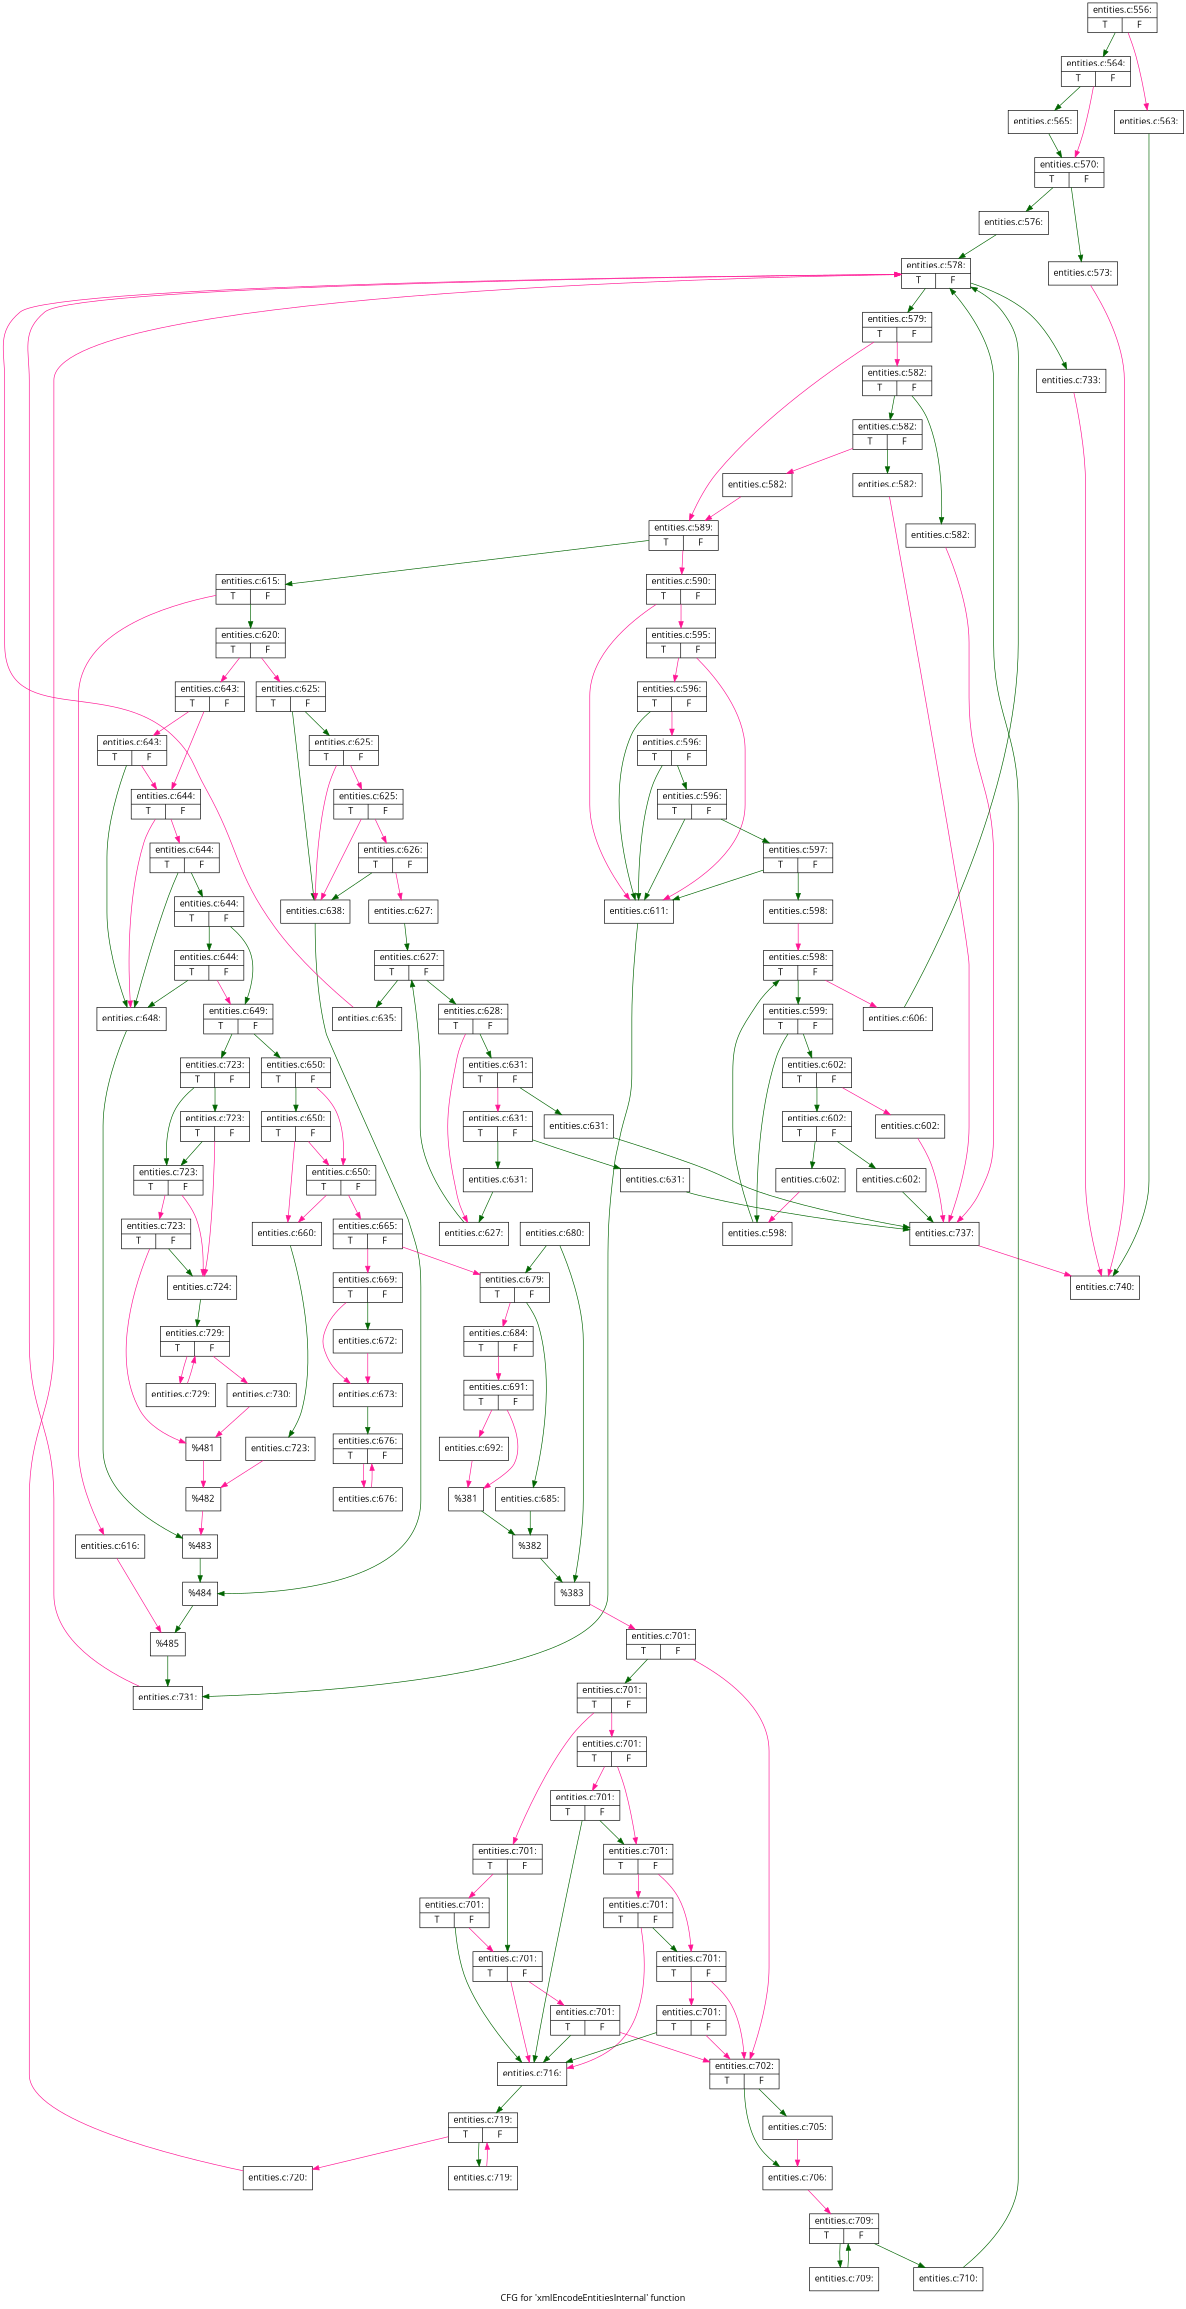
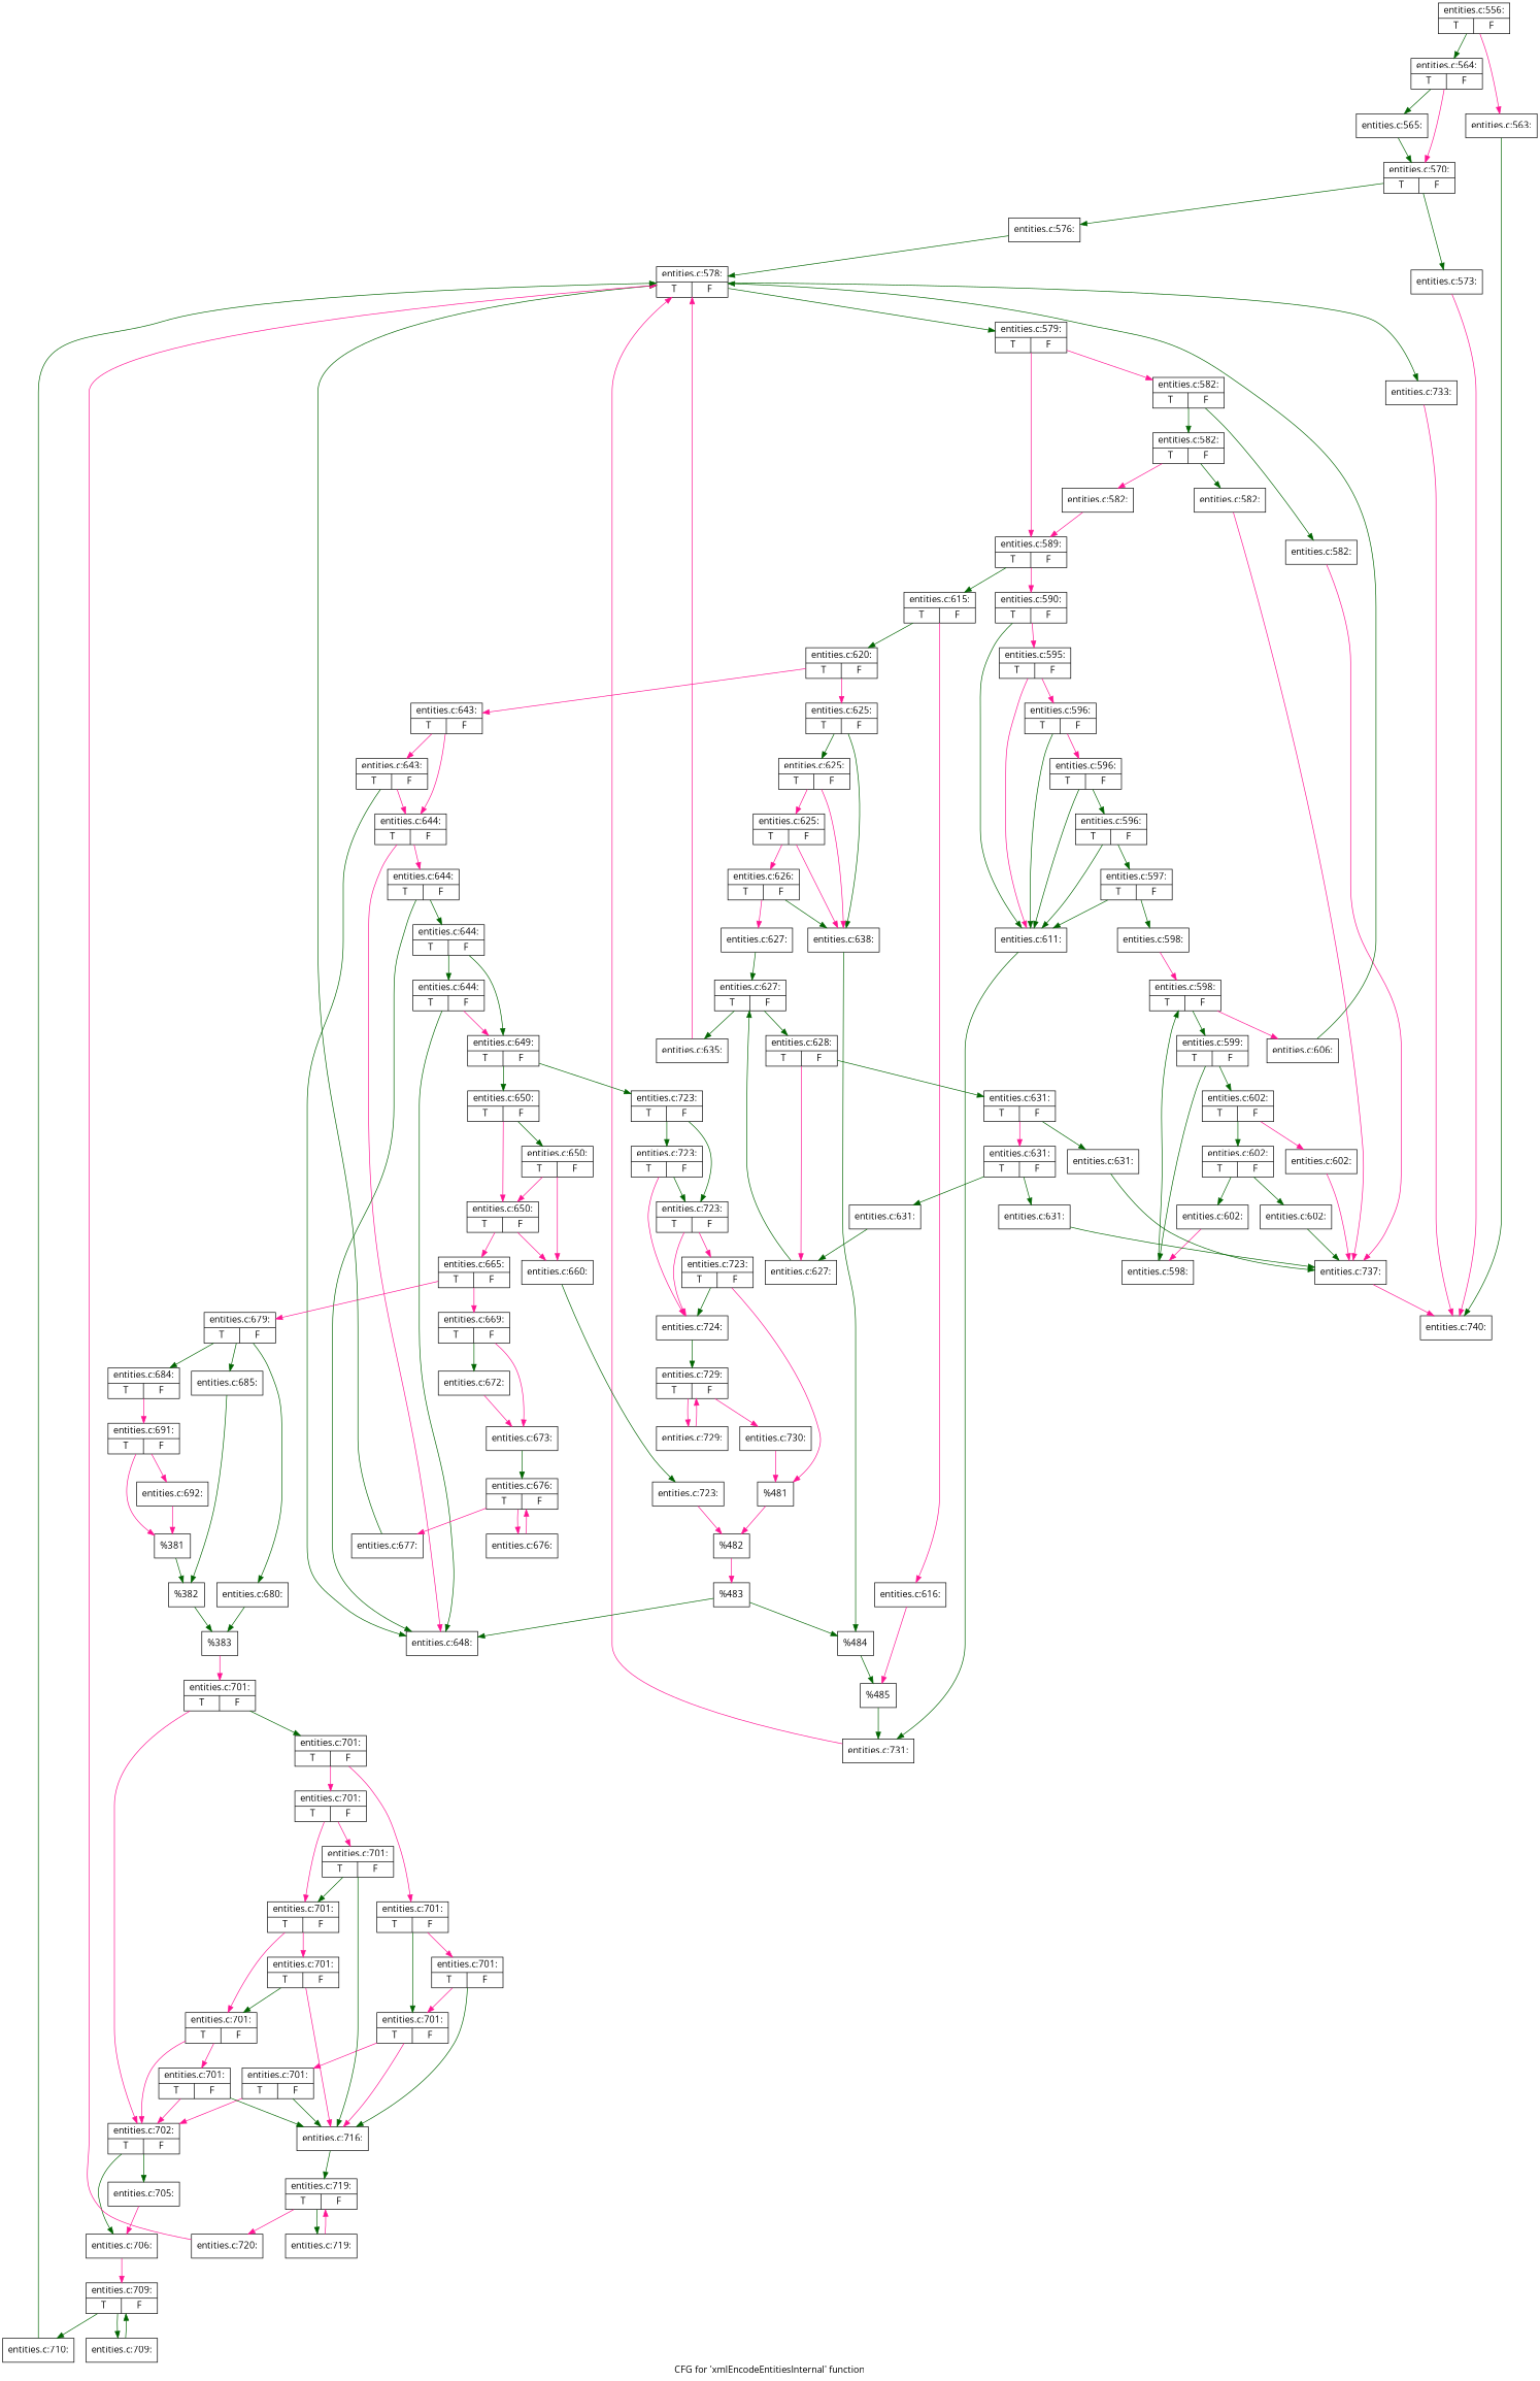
  digraph {
    fontname="Open Sans"
    label="CFG for 'xmlEncodeEntitiesInternal' function"
    node [fontname="Open Sans" shape=record]
    edge [color=deeppink fontname="Open Sans"]
    n1 [label="{entities.c:556:|{<s0>T|<s1>F}}"]
    n2 [label="{entities.c:563:}"]
    n3 [label="{entities.c:564:|{<s0>T|<s1>F}}"]
    n4 [label="{entities.c:740:}"]
    n5 [label="{entities.c:565:}"]
    n6 [label="{entities.c:570:|{<s0>T|<s1>F}}"]
    n7 [label="{entities.c:573:}"]
    n8 [label="{entities.c:576:}"]
    n9 [label="{entities.c:578:|{<s0>T|<s1>F}}"]
    n10 [label="{entities.c:579:|{<s0>T|<s1>F}}"]
    n11 [label="{entities.c:733:}"]
    n12 [label="{entities.c:582:|{<s0>T|<s1>F}}"]
    n13 [label="{entities.c:589:|{<s0>T|<s1>F}}"]
    n14 [label="{entities.c:582:}"]
    n15 [label="{entities.c:582:|{<s0>T|<s1>F}}"]
    n16 [label="{entities.c:590:|{<s0>T|<s1>F}}"]
    n17 [label="{entities.c:615:|{<s0>T|<s1>F}}"]
    n18 [label="{entities.c:737:}"]
    n19 [label="{entities.c:582:}"]
    n20 [label="{entities.c:582:}"]
    n21 [label="{entities.c:595:|{<s0>T|<s1>F}}"]
    n22 [label="{entities.c:611:}"]
    n23 [label="{entities.c:616:}"]
    n24 [label="{entities.c:620:|{<s0>T|<s1>F}}"]
    n25 [label="{entities.c:596:|{<s0>T|<s1>F}}"]
    n26 [label="{entities.c:731:}"]
    n27 [label="{%485}"]
    n28 [label="{entities.c:625:|{<s0>T|<s1>F}}"]
    n29 [label="{entities.c:643:|{<s0>T|<s1>F}}"]
    n30 [label="{entities.c:596:|{<s0>T|<s1>F}}"]
    n31 [label="{entities.c:596:|{<s0>T|<s1>F}}"]
    n32 [label="{entities.c:597:|{<s0>T|<s1>F}}"]
    n33 [label="{entities.c:598:}"]
    n34 [label="{entities.c:598:|{<s0>T|<s1>F}}"]
    n35 [label="{entities.c:599:|{<s0>T|<s1>F}}"]
    n36 [label="{entities.c:606:}"]
    n37 [label="{entities.c:602:|{<s0>T|<s1>F}}"]
    n38 [label="{entities.c:598:}"]
    n39 [label="{entities.c:602:}"]
    n40 [label="{entities.c:602:|{<s0>T|<s1>F}}"]
    n41 [label="{entities.c:602:}"]
    n42 [label="{entities.c:602:}"]
    n43 [label="{entities.c:625:|{<s0>T|<s1>F}}"]
    n44 [label="{entities.c:638:}"]
    n45 [label="{entities.c:643:|{<s0>T|<s1>F}}"]
    n46 [label="{entities.c:644:|{<s0>T|<s1>F}}"]
    n47 [label="{entities.c:625:|{<s0>T|<s1>F}}"]
    n48 [label="{%484}"]
    n49 [label="{entities.c:648:}"]
    n50 [label="{entities.c:644:|{<s0>T|<s1>F}}"]
    n51 [label="{entities.c:626:|{<s0>T|<s1>F}}"]
    n52 [label="{entities.c:627:}"]
    n53 [label="{entities.c:627:|{<s0>T|<s1>F}}"]
    n54 [label="{entities.c:628:|{<s0>T|<s1>F}}"]
    n55 [label="{entities.c:635:}"]
    n56 [label="{entities.c:631:|{<s0>T|<s1>F}}"]
    n57 [label="{entities.c:627:}"]
    n58 [label="{entities.c:631:}"]
    n59 [label="{entities.c:631:|{<s0>T|<s1>F}}"]
    n60 [label="{entities.c:631:}"]
    n61 [label="{entities.c:631:}"]
    n62 [label="{%483}"]
    n63 [label="{entities.c:644:|{<s0>T|<s1>F}}"]
    n64 [label="{entities.c:644:|{<s0>T|<s1>F}}"]
    n65 [label="{entities.c:649:|{<s0>T|<s1>F}}"]
    n66 [label="{entities.c:650:|{<s0>T|<s1>F}}"]
    n67 [label="{entities.c:723:|{<s0>T|<s1>F}}"]
    n68 [label="{entities.c:650:|{<s0>T|<s1>F}}"]
    n69 [label="{entities.c:650:|{<s0>T|<s1>F}}"]
    n70 [label="{entities.c:723:|{<s0>T|<s1>F}}"]
    n71 [label="{entities.c:723:|{<s0>T|<s1>F}}"]
    n72 [label="{entities.c:660:}"]
    n73 [label="{entities.c:665:|{<s0>T|<s1>F}}"]
    n74 [label="{entities.c:724:}"]
    n75 [label="{entities.c:723:|{<s0>T|<s1>F}}"]
    n76 [label="{entities.c:723:}"]
    n77 [label="{entities.c:669:|{<s0>T|<s1>F}}"]
    n78 [label="{entities.c:679:|{<s0>T|<s1>F}}"]
    n79 [label="{%482}"]
    n80 [label="{entities.c:672:}"]
    n81 [label="{entities.c:673:}"]
    n82 [label="{entities.c:680:}"]
    n83 [label="{entities.c:684:|{<s0>T|<s1>F}}"]
    n84 [label="{entities.c:685:}"]
    n85 [label="{entities.c:676:|{<s0>T|<s1>F}}"]
    n86 [label="{%383}"]
    n87 [label="{entities.c:691:|{<s0>T|<s1>F}}"]
    n88 [label="{entities.c:676:}"]
+   n89 [label="{entities.c:677:}"]
    n90 [label="{entities.c:701:|{<s0>T|<s1>F}}"]
    n91 [label="{%382}"]
    n92 [label="{entities.c:692:}"]
    n93 [label="{%381}"]
    n94 [label="{entities.c:702:|{<s0>T|<s1>F}}"]
    n95 [label="{entities.c:701:|{<s0>T|<s1>F}}"]
    n96 [label="{entities.c:705:}"]
    n97 [label="{entities.c:706:}"]
    n98 [label="{entities.c:701:|{<s0>T|<s1>F}}"]
    n99 [label="{entities.c:701:|{<s0>T|<s1>F}}"]
    n100 [label="{entities.c:709:|{<s0>T|<s1>F}}"]
    n101 [label="{entities.c:701:|{<s0>T|<s1>F}}"]
    n102 [label="{entities.c:701:|{<s0>T|<s1>F}}"]
    n103 [label="{entities.c:701:|{<s0>T|<s1>F}}"]
    n104 [label="{entities.c:701:|{<s0>T|<s1>F}}"]
    n105 [label="{entities.c:716:}"]
    n106 [label="{entities.c:701:|{<s0>T|<s1>F}}"]
    n107 [label="{entities.c:701:|{<s0>T|<s1>F}}"]
    n108 [label="{entities.c:701:|{<s0>T|<s1>F}}"]
    n109 [label="{entities.c:719:|{<s0>T|<s1>F}}"]
    n110 [label="{entities.c:719:}"]
    n111 [label="{entities.c:720:}"]
    n112 [label="{entities.c:701:|{<s0>T|<s1>F}}"]
    n113 [label="{entities.c:709:}"]
    n114 [label="{entities.c:710:}"]
    n115 [label="{entities.c:729:|{<s0>T|<s1>F}}"]
    n116 [label="{%481}"]
    n117 [label="{entities.c:729:}"]
    n118 [label="{entities.c:730:}"]
    n1 -> n2
    n1 -> n3 [color=darkgreen]
    n2 -> n4 [color=darkgreen]
    n3 -> n5 [color=darkgreen]
    n3 -> n6
    n5 -> n6 [color=darkgreen]
    n6 -> n7 [color=darkgreen]
    n6 -> n8 [color=darkgreen]
    n7 -> n4
    n8 -> n9 [color=darkgreen]
    n9 -> n10 [color=darkgreen]
    n9 -> n11 [color=darkgreen]
    n10 -> n12
    n10 -> n13
    n11 -> n4
    n12 -> n14 [color=darkgreen]
    n12 -> n15 [color=darkgreen]
    n13 -> n16
    n13 -> n17 [color=darkgreen]
    n14 -> n18
    n15 -> n19 [color=darkgreen]
    n15 -> n20
    n16 -> n21
-   n16 -> n22
+   n16 -> n22 [color=darkgreen]
    n17 -> n23
    n17 -> n24 [color=darkgreen]
    n18 -> n4
    n19 -> n18
    n20 -> n13
    n21 -> n22
    n21 -> n25
    n22 -> n26 [color=darkgreen]
    n23 -> n27
    n24 -> n28
    n24 -> n29
    n25 -> n22 [color=darkgreen]
    n25 -> n30
    n26 -> n9
    n27 -> n26 [color=darkgreen]
    n28 -> n43 [color=darkgreen]
    n28 -> n44 [color=darkgreen]
    n29 -> n45
    n29 -> n46
    n30 -> n22 [color=darkgreen]
    n30 -> n31 [color=darkgreen]
    n31 -> n22 [color=darkgreen]
    n31 -> n32 [color=darkgreen]
    n32 -> n22 [color=darkgreen]
    n32 -> n33 [color=darkgreen]
    n33 -> n34
    n34 -> n35 [color=darkgreen]
    n34 -> n36
    n35 -> n37 [color=darkgreen]
    n35 -> n38 [color=darkgreen]
    n36 -> n9 [color=darkgreen]
    n37 -> n39
    n37 -> n40 [color=darkgreen]
    n38 -> n34 [color=darkgreen]
    n39 -> n18
    n40 -> n41 [color=darkgreen]
    n40 -> n42 [color=darkgreen]
    n41 -> n18 [color=darkgreen]
    n42 -> n38
    n43 -> n44
    n43 -> n47
    n44 -> n48 [color=darkgreen]
    n45 -> n46
    n45 -> n49 [color=darkgreen]
    n46 -> n49
    n46 -> n50
    n47 -> n44
    n47 -> n51
    n48 -> n27 [color=darkgreen]
-   n49 -> n62 [color=darkgreen]
+   n62 -> n49 [color=darkgreen]
    n50 -> n49 [color=darkgreen]
    n50 -> n63 [color=darkgreen]
    n51 -> n44 [color=darkgreen]
    n51 -> n52
    n52 -> n53 [color=darkgreen]
    n53 -> n54 [color=darkgreen]
    n53 -> n55 [color=darkgreen]
    n54 -> n56 [color=darkgreen]
    n54 -> n57
    n55 -> n9
    n56 -> n58 [color=darkgreen]
    n56 -> n59
    n57 -> n53 [color=darkgreen]
    n58 -> n18 [color=darkgreen]
    n59 -> n60 [color=darkgreen]
    n59 -> n61 [color=darkgreen]
    n60 -> n18 [color=darkgreen]
    n61 -> n57 [color=darkgreen]
    n62 -> n48 [color=darkgreen]
    n63 -> n64 [color=darkgreen]
    n63 -> n65 [color=darkgreen]
    n64 -> n49 [color=darkgreen]
    n64 -> n65
    n65 -> n66 [color=darkgreen]
    n65 -> n67 [color=darkgreen]
    n66 -> n68 [color=darkgreen]
    n66 -> n69
    n67 -> n70 [color=darkgreen]
    n67 -> n71 [color=darkgreen]
    n68 -> n69
    n68 -> n72
    n69 -> n72
    n69 -> n73
    n70 -> n71 [color=darkgreen]
    n70 -> n74
    n71 -> n74
    n71 -> n75
    n72 -> n76 [color=darkgreen]
    n73 -> n77
    n73 -> n78
    n74 -> n115 [color=darkgreen]
    n75 -> n74 [color=darkgreen]
    n75 -> n116
    n76 -> n79
    n77 -> n80 [color=darkgreen]
    n77 -> n81
-   n82 -> n78 [color=darkgreen]
-   n78 -> n83
+   n78 -> n82 [color=darkgreen]
+   n78 -> n83 [color=darkgreen]
    n78 -> n84 [color=darkgreen]
    n79 -> n62
    n80 -> n81
    n81 -> n85 [color=darkgreen]
    n82 -> n86 [color=darkgreen]
    n83 -> n87
    n84 -> n91 [color=darkgreen]
    n85 -> n88
+   n85 -> n89
    n86 -> n90
    n87 -> n92
    n87 -> n93
    n88 -> n85
+   n89 -> n9 [color=darkgreen]
    n90 -> n94
    n90 -> n95 [color=darkgreen]
    n91 -> n86 [color=darkgreen]
    n92 -> n93
    n93 -> n91 [color=darkgreen]
    n94 -> n96 [color=darkgreen]
    n94 -> n97 [color=darkgreen]
    n95 -> n98
    n95 -> n99
    n96 -> n97
    n97 -> n100
    n98 -> n101
    n98 -> n102 [color=darkgreen]
    n99 -> n103
    n99 -> n104
    n100 -> n113 [color=darkgreen]
    n100 -> n114 [color=darkgreen]
    n101 -> n102
    n101 -> n105 [color=darkgreen]
    n102 -> n105
    n102 -> n106
    n103 -> n104 [color=darkgreen]
    n103 -> n105 [color=darkgreen]
    n104 -> n107
    n104 -> n108
    n105 -> n109 [color=darkgreen]
    n106 -> n94
    n106 -> n105 [color=darkgreen]
    n107 -> n105
    n107 -> n108 [color=darkgreen]
    n108 -> n94
    n108 -> n112
    n109 -> n110 [color=darkgreen]
    n109 -> n111
    n110 -> n109
    n111 -> n9
    n112 -> n94
    n112 -> n105 [color=darkgreen]
    n113 -> n100 [color=darkgreen]
    n114 -> n9 [color=darkgreen]
    n115 -> n117
    n115 -> n118
    n116 -> n79
    n117 -> n115
    n118 -> n116
  }
